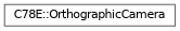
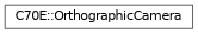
  digraph {
    rankdir=LR
-   n1 [color=grey40 fillcolor=white fontname=Helvetica fontsize=10 height=0.2 label="C78E::OrthographicCamera" shape=box style=filled width=0.4]
+   n1 [color=grey40 fillcolor=white fontname=Helvetica fontsize=10 height=0.2 label="C70E::OrthographicCamera" shape=box style=filled width=0.4]
  }
